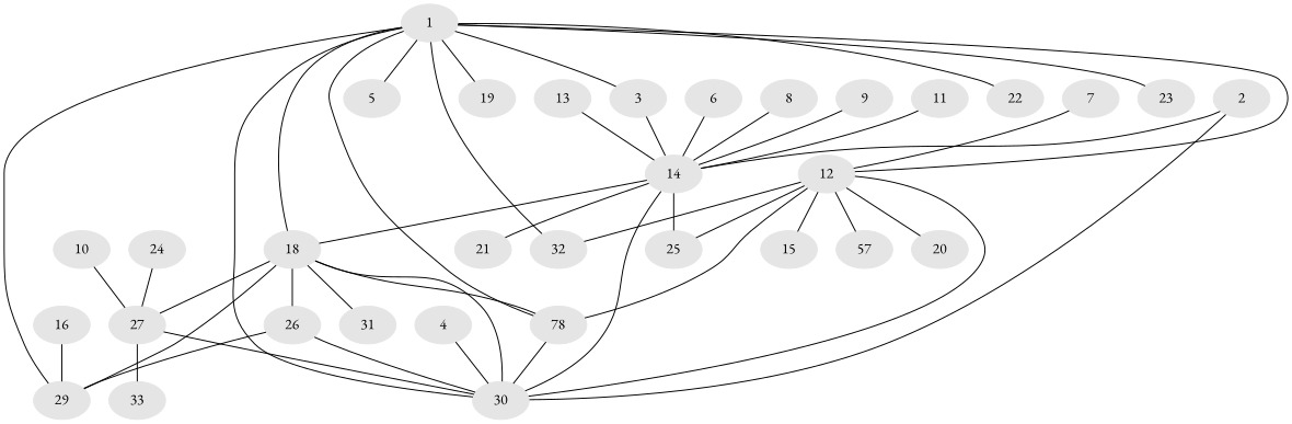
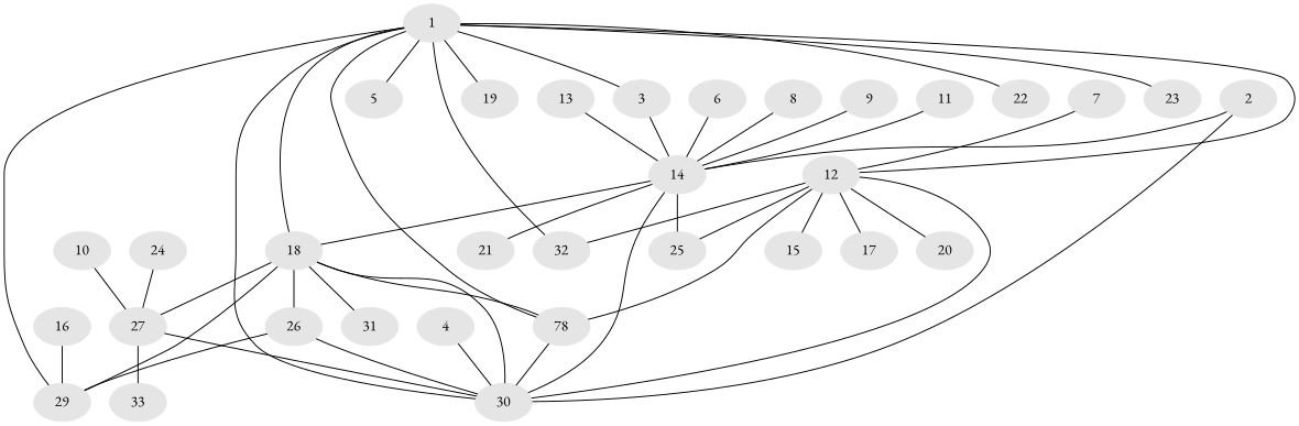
  graph {
    fontname="EB Garamond"
    node [color=gray90 fontname="EB Garamond" style=filled]
    edge [fontname="EB Garamond" weight=1.0]
    1
    3
    5
    12
    18
    19
    22
    23
    n9 [label=78]
    29
    30
    32
    14
    15
-   17 [label=57]
+   17
    20
    25
    21
    27
    26
    31
    2
    4
    6
    7
    8
    9
    10
    33
    11
    13
    16
    24
    1 -- 3
    1 -- 5
    1 -- 12
    1 -- 18
    1 -- 19
    1 -- 22
    1 -- 23
    1 -- n9
    1 -- 29
    1 -- 30
    1 -- 32
    3 -- 14
    12 -- n9 [weight=2.0]
    12 -- 30
    12 -- 32
    12 -- 15
    12 -- 17
    12 -- 20
    12 -- 25
    18 -- n9 [weight=3.0]
    18 -- 29
    18 -- 30
    18 -- 27
    18 -- 26
    18 -- 31
    n9 -- 30
    14 -- 18
    14 -- 30
    14 -- 25
    14 -- 21
    27 -- 30
    27 -- 33
    26 -- 29
    26 -- 30
    2 -- 30
    2 -- 14
    4 -- 30
    6 -- 14
    7 -- 12
    8 -- 14
    9 -- 14
    10 -- 27
    11 -- 14
    13 -- 14
    16 -- 29
    24 -- 27
  }
